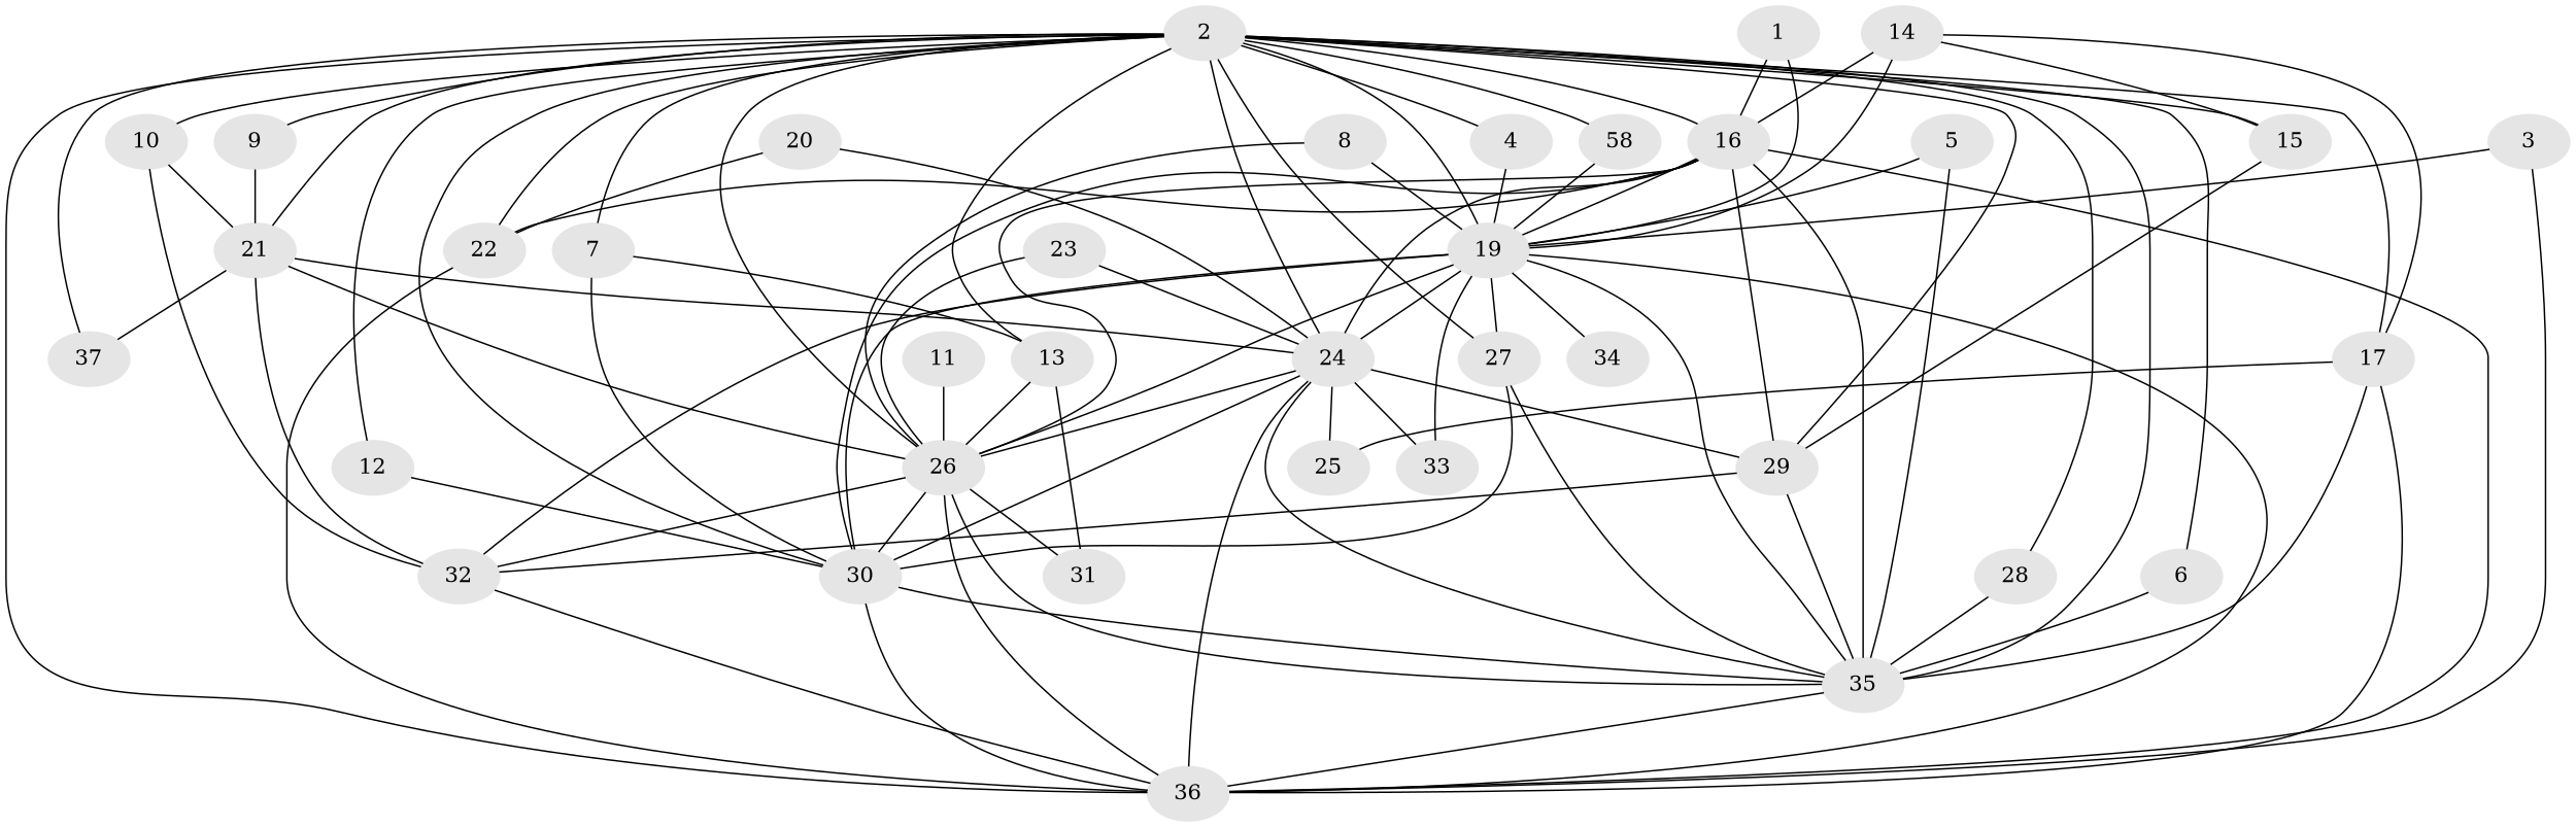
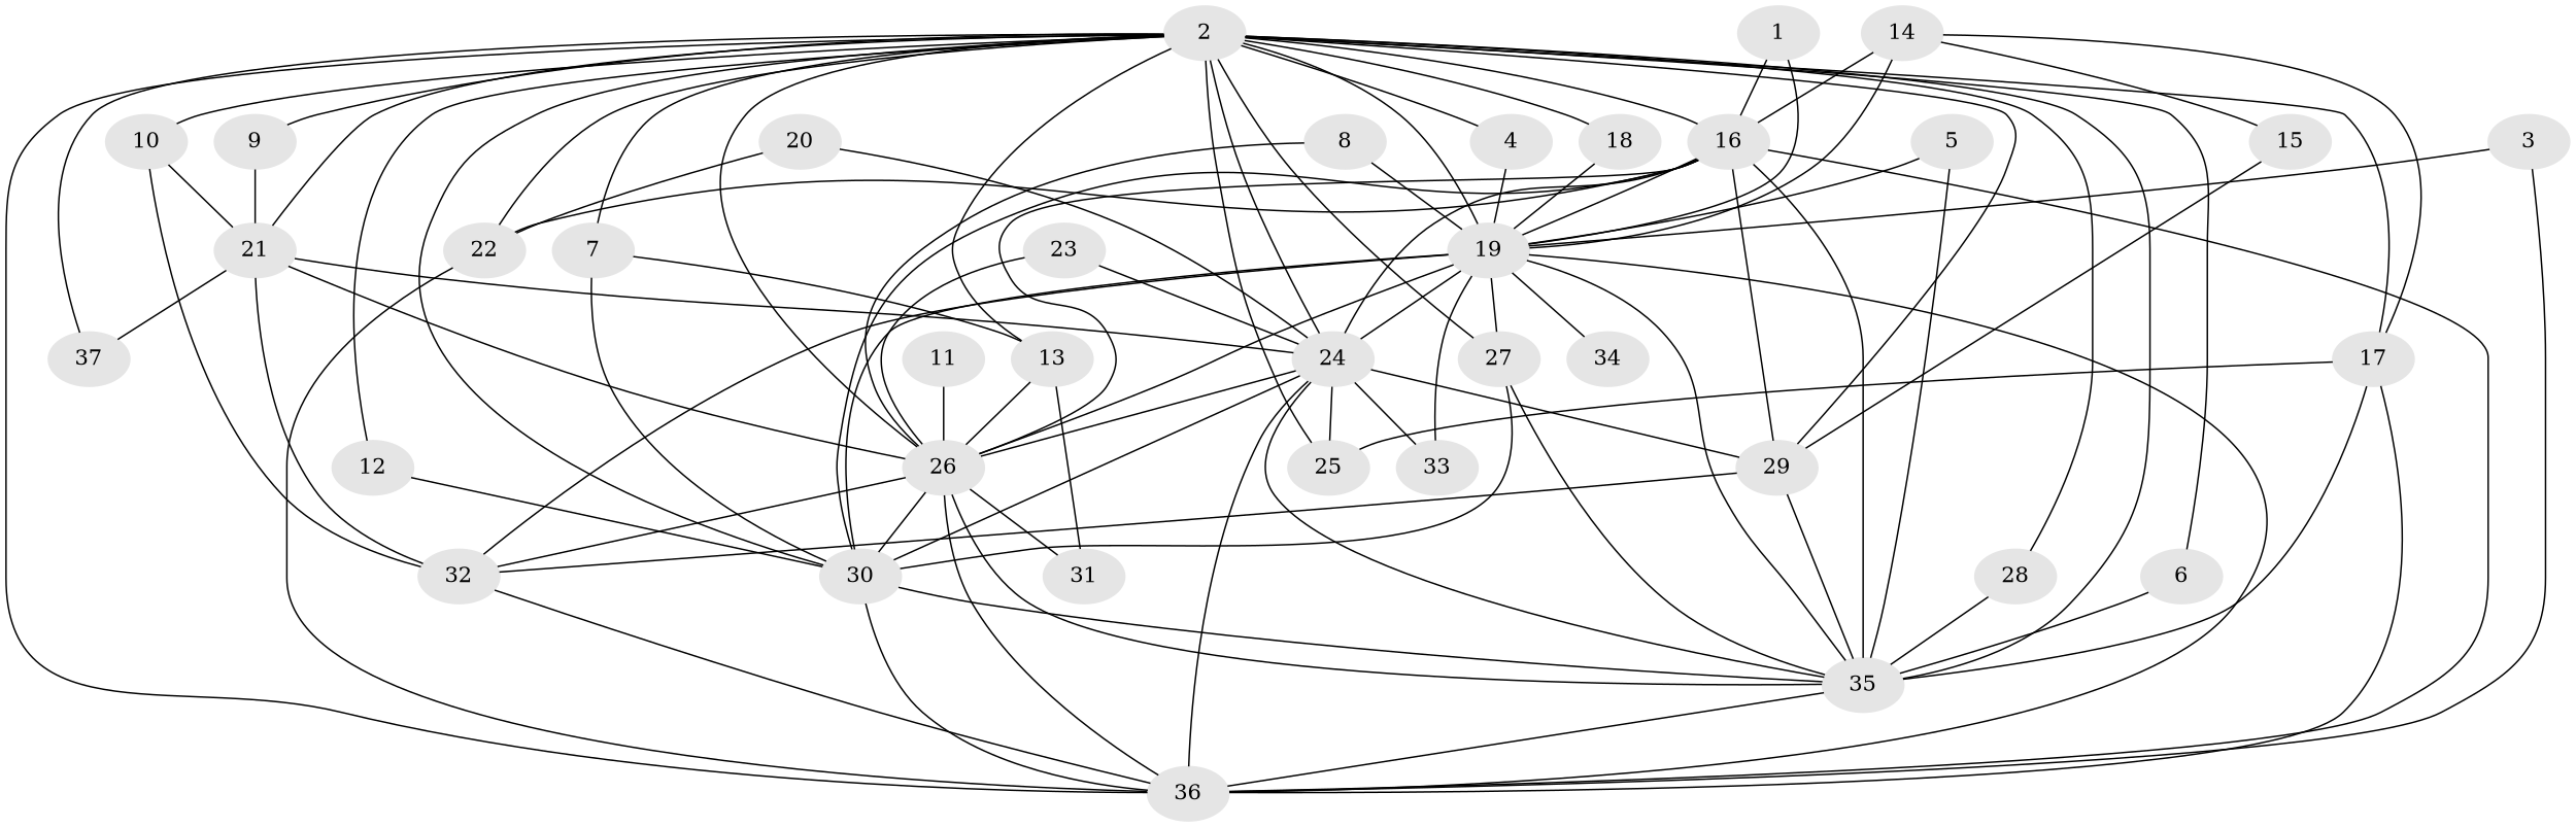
  graph {
    node [color=gray90 style=filled]
    edge [weight=1.0]
    1
    16
    19
    22
    24
    26
    29
    30
    35
    36
    27
    34
    32
    33
    2
    4
    6
    7
    9
    10
    12
    13
    17
-   18 [label=58]
+   18
    21
    25
    28
    37
    31
    3
    5
    8
    11
    14
    15
    20
    23
    1 -- 16
    1 -- 19
    16 -- 19 [weight=3.0]
    16 -- 22
    16 -- 24
    16 -- 26
    16 -- 29
    16 -- 30
    16 -- 35 [weight=2.0]
    16 -- 36
    19 -- 24 [weight=3.0]
    19 -- 26 [weight=3.0]
    19 -- 30 [weight=2.0]
    19 -- 35 [weight=2.0]
    19 -- 36 [weight=3.0]
    19 -- 27
    19 -- 34
    19 -- 32 [weight=2.0]
    19 -- 33
    22 -- 36
    24 -- 26
    24 -- 29
    24 -- 30
    24 -- 35
    24 -- 36 [weight=2.0]
    24 -- 33
    24 -- 25
    26 -- 30 [weight=2.0]
    26 -- 35
    26 -- 36
    26 -- 32
    26 -- 31
    29 -- 35
    29 -- 32
    30 -- 35 [weight=2.0]
    30 -- 36 [weight=2.0]
    35 -- 36
    27 -- 30
    27 -- 35
    32 -- 36
    2 -- 16 [weight=2.0]
    2 -- 19 [weight=4.0]
    2 -- 22 [weight=3.0]
    2 -- 24 [weight=3.0]
    2 -- 26 [weight=2.0]
    2 -- 29
    2 -- 30 [weight=2.0]
    2 -- 35 [weight=4.0]
    2 -- 36 [weight=2.0]
    2 -- 27 [weight=2.0]
    2 -- 4
    2 -- 6
    2 -- 7
    2 -- 9
    2 -- 10 [weight=2.0]
    2 -- 12
    2 -- 13
    2 -- 17
    2 -- 18
    2 -- 21
-   2 -- 15 [weight=2.0]
+   2 -- 25 [weight=2.0]
    2 -- 28
    2 -- 37
    4 -- 19
    6 -- 35
    7 -- 30
    7 -- 13
    9 -- 21
    10 -- 32
    10 -- 21
    12 -- 30
    13 -- 26
    13 -- 31
    17 -- 35
    17 -- 36
    17 -- 25
    18 -- 19
    21 -- 24
    21 -- 26
    21 -- 32
    21 -- 37
    28 -- 35
    3 -- 19
    3 -- 36
    5 -- 19
    5 -- 35
    8 -- 19
    8 -- 26
    11 -- 26
    14 -- 16
    14 -- 19
    14 -- 17
    14 -- 15
    15 -- 29
    20 -- 22
    20 -- 24
    23 -- 24
    23 -- 26
  }
